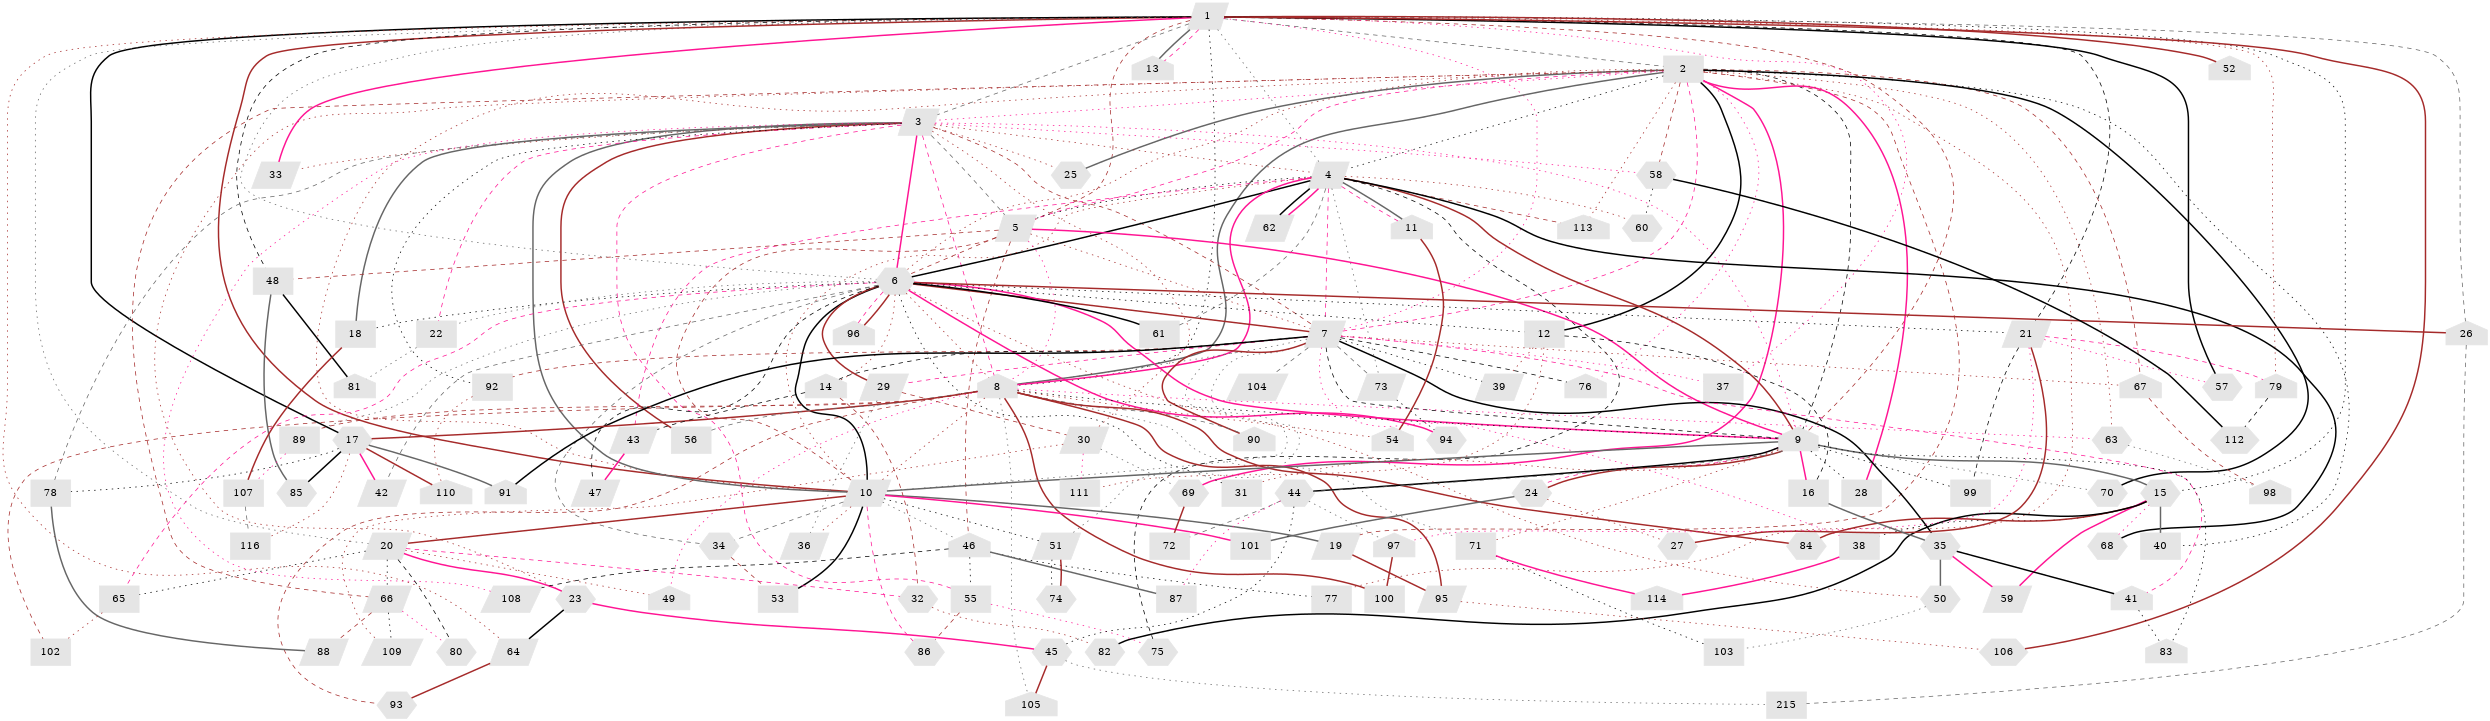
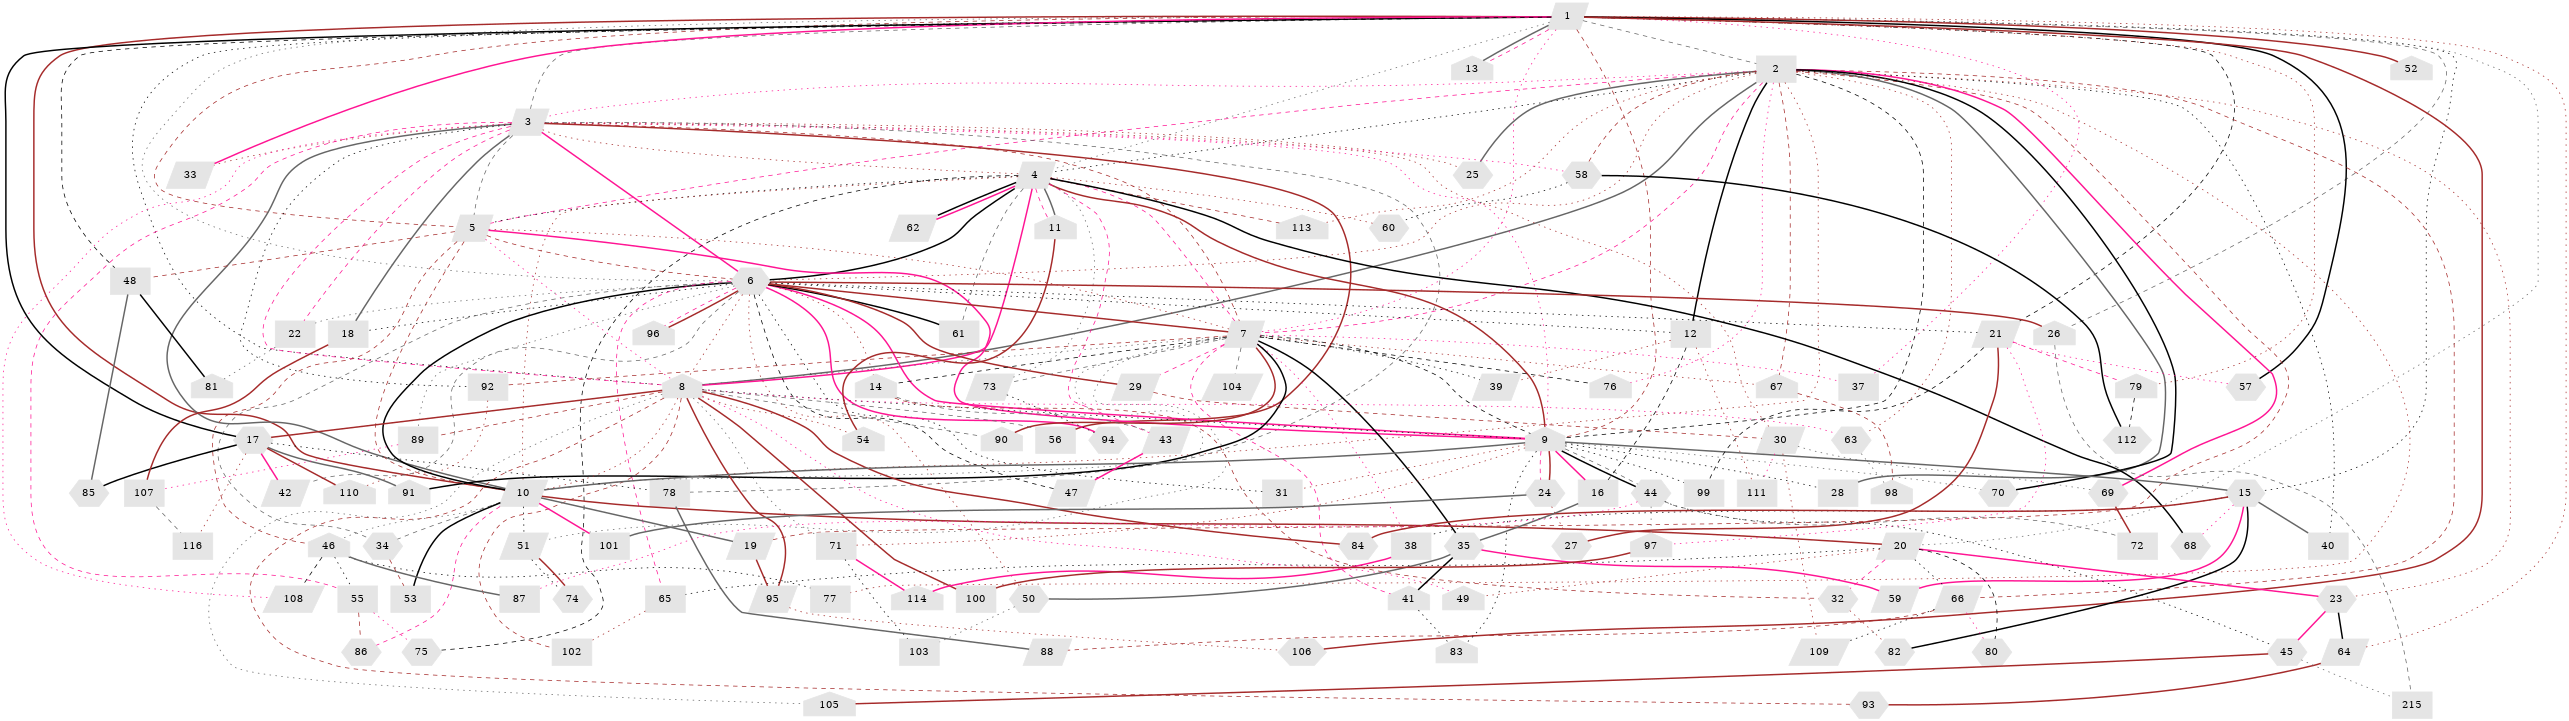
  graph {
    node [color=gray90 shape=box style=filled]
    edge [color=brown style=dotted]
    1 [shape=parallelogram]
    2
    3 [shape=parallelogram]
    4 [shape=parallelogram]
    5 [shape=parallelogram]
    6 [shape=hexagon]
    7 [shape=parallelogram]
    8 [shape=house]
    9 [shape=house]
    10 [shape=parallelogram]
    13 [shape=house]
    15 [shape=hexagon]
    17 [shape=hexagon]
    20 [shape=parallelogram]
    21 [shape=parallelogram]
    26 [shape=house]
    33 [shape=parallelogram]
    37
    48
    52 [shape=house]
    57 [shape=hexagon]
    64 [shape=parallelogram]
    79 [shape=house]
    106 [shape=hexagon]
    12
    19 [shape=parallelogram]
    23 [shape=hexagon]
    25 [shape=hexagon]
    28
    40
    58 [shape=hexagon]
    63 [shape=hexagon]
    66 [shape=parallelogram]
    67 [shape=house]
    69 [shape=hexagon]
    70 [shape=hexagon]
    76 [shape=house]
    77
    113 [shape=house]
    18
    22
    30 [shape=parallelogram]
    55
    56
    78
    92
    108 [shape=parallelogram]
    11 [shape=house]
    43 [shape=parallelogram]
    60 [shape=hexagon]
    61
    62 [shape=parallelogram]
    68 [shape=hexagon]
    73 [shape=parallelogram]
    75 [shape=hexagon]
    46 [shape=house]
    14 [shape=house]
    29 [shape=parallelogram]
    31
    34 [shape=hexagon]
    42 [shape=parallelogram]
    47 [shape=parallelogram]
    50 [shape=hexagon]
    65
    89
    94 [shape=hexagon]
    96 [shape=house]
    35 [shape=hexagon]
    38
    39 [shape=parallelogram]
    41 [shape=house]
    51 [shape=parallelogram]
    90 [shape=house]
    91 [shape=house]
    104 [shape=parallelogram]
    49 [shape=house]
    54 [shape=house]
    71
    84 [shape=hexagon]
    93 [shape=hexagon]
    95 [shape=parallelogram]
    100
    102
    105 [shape=house]
    16
    24 [shape=hexagon]
    44 [shape=hexagon]
    83 [shape=house]
    99
-   36 [shape=parallelogram]
    53
    86 [shape=hexagon]
    101
    59 [shape=parallelogram]
    82 [shape=hexagon]
    85 [shape=hexagon]
    110 [shape=house]
    116
    32 [shape=hexagon]
    80 [shape=hexagon]
    27 [shape=hexagon]
    97 [shape=house]
    n103 [label=215]
    81 [shape=house]
    112 [shape=hexagon]
    111
    45 [shape=hexagon]
    98 [shape=house]
    109 [shape=parallelogram]
    88 [shape=parallelogram]
    72
    107
    87
    103
    114 [shape=house]
    74 [shape=hexagon]
    1 -- 2 [color=gray40 style=dashed]
    1 -- 3 [color=gray40 style=dashed]
    1 -- 4 [color=gray40]
    1 -- 5 [style=dashed]
    1 -- 6 [color=gray40]
    1 -- 7 [color=deeppink]
    1 -- 8 [color=black]
    1 -- 9 [style=dashed]
    1 -- 10 [style=bold]
    1 -- 13 [color=gray40 style=bold]
    1 -- 13 [color=deeppink style=dashed]
    1 -- 15 [color=black]
    1 -- 17 [color=black style=bold]
    1 -- 20 [color=gray40]
    1 -- 21 [color=black style=dashed]
    1 -- 26 [color=gray40 style=dashed]
    1 -- 33 [color=deeppink style=bold]
    1 -- 37 [color=deeppink]
    1 -- 48 [color=black style=dashed]
    1 -- 52 [style=bold]
    1 -- 57 [color=black style=bold]
    1 -- 64
    1 -- 79
    1 -- 106 [style=bold]
    2 -- 3 [color=deeppink]
    2 -- 4 [color=black]
    2 -- 5 [color=deeppink style=dashed]
    2 -- 6
    2 -- 7 [color=deeppink style=dashed]
    2 -- 8 [color=gray40 style=bold]
    2 -- 9 [color=black style=dashed]
    2 -- 10
    2 -- 12 [color=black style=bold]
    2 -- 19 [style=dashed]
    2 -- 23
    2 -- 25 [color=gray40 style=bold]
-   2 -- 28 [color=deeppink style=bold]
+   2 -- 28 [color=gray40 style=bold]
    2 -- 40 [color=black]
    2 -- 58 [style=dashed]
    2 -- 63
    2 -- 66 [style=dashed]
    2 -- 67 [style=dashed]
    2 -- 69 [color=deeppink style=bold]
    2 -- 70 [color=black style=bold]
    2 -- 76 [color=deeppink]
    2 -- 77
    2 -- 113
    3 -- 4
    3 -- 5 [color=gray40 style=dashed]
    3 -- 6 [color=deeppink style=bold]
    3 -- 7 [style=dashed]
    3 -- 8 [color=deeppink style=dashed]
    3 -- 9 [color=deeppink]
    3 -- 10 [color=gray40 style=bold]
    3 -- 33
    3 -- 25
    3 -- 58 [color=deeppink]
    3 -- 18 [color=gray40 style=bold]
    3 -- 22 [color=deeppink style=dashed]
    3 -- 30
    3 -- 55 [color=deeppink style=dashed]
    3 -- 56 [style=bold]
    3 -- 78 [color=gray40 style=dashed]
    3 -- 92 [color=black]
    3 -- 108 [color=deeppink]
    4 -- 5 [color=black]
    4 -- 6 [color=black style=bold]
    4 -- 7 [color=deeppink style=dashed]
    4 -- 8 [color=deeppink style=bold]
    4 -- 9 [style=bold]
    4 -- 10
    4 -- 113 [style=dashed]
    4 -- 11 [color=deeppink style=dashed]
    4 -- 11 [color=gray40 style=bold]
    4 -- 43 [color=deeppink style=dashed]
    4 -- 60
    4 -- 61 [color=gray40 style=dashed]
    4 -- 62 [color=black style=bold]
    4 -- 62 [color=deeppink style=bold]
    4 -- 68 [color=black style=bold]
    4 -- 73 [color=gray40]
    4 -- 75 [color=black style=dashed]
    5 -- 6 [style=dashed]
    5 -- 7
    5 -- 8 [color=deeppink]
    5 -- 9 [color=deeppink style=bold]
    5 -- 10 [style=dashed]
    5 -- 48 [style=dashed]
    5 -- 46 [style=dashed]
    6 -- 7 [style=bold]
    6 -- 8
    6 -- 9 [color=deeppink style=bold]
    6 -- 10 [color=black style=bold]
    6 -- 21 [color=black]
    6 -- 26 [style=bold]
    6 -- 12 [color=black]
    6 -- 18 [color=black]
    6 -- 22 [color=gray40]
    6 -- 61 [color=black style=bold]
    6 -- 14
    6 -- 29 [style=bold]
    6 -- 31 [color=black]
    6 -- 34 [color=gray40 style=dashed]
    6 -- 42 [color=gray40 style=dashed]
    6 -- 47 [color=black style=dashed]
    6 -- 50
    6 -- 65 [color=deeppink style=dashed]
    6 -- 89 [color=gray40]
    6 -- 94 [color=deeppink style=bold]
    6 -- 96 [color=deeppink style=dashed]
    6 -- 96 [style=bold]
    7 -- 8 [color=gray40]
    7 -- 9 [color=black style=dashed]
    7 -- 10 [color=gray40]
    7 -- 37 [color=deeppink]
    7 -- 67
    7 -- 76 [color=black style=dashed]
    7 -- 92 [style=dashed]
    7 -- 73 [color=gray40 style=dashed]
    7 -- 14 [color=black style=dashed]
    7 -- 29 [color=deeppink style=dashed]
    7 -- 35 [color=black style=bold]
    7 -- 38 [color=deeppink]
    7 -- 39 [color=black]
    7 -- 41 [color=deeppink style=dashed]
    7 -- 51 [color=gray40]
    7 -- 90 [style=bold]
    7 -- 91 [color=black style=bold]
    7 -- 104 [color=gray40 style=dashed]
    8 -- 9 [color=black]
    8 -- 10
    8 -- 17 [style=bold]
    8 -- 63 [color=deeppink]
    8 -- 56 [color=gray40 style=dashed]
    8 -- 89 [style=dashed]
    8 -- 90 [color=gray40 style=dashed]
    8 -- 49 [color=deeppink]
    8 -- 54
    8 -- 71 [color=gray40]
    8 -- 84 [style=bold]
    8 -- 93 [style=dashed]
    8 -- 95 [style=bold]
    8 -- 100 [style=bold]
    8 -- 102 [style=dashed]
    8 -- 105 [color=gray40]
    9 -- 10 [color=gray40 style=bold]
    9 -- 15 [color=gray40 style=bold]
    9 -- 28 [color=black]
    9 -- 70 [color=gray40]
    9 -- 31
    9 -- 71
    9 -- 16 [color=deeppink style=bold]
    9 -- 24 [color=deeppink style=dashed]
    9 -- 24 [style=bold]
    9 -- 44 [color=black style=bold]
    9 -- 44 [color=gray40 style=dashed]
    9 -- 83 [color=black]
    9 -- 99 [color=black]
    10 -- 20 [style=bold]
    10 -- 19 [color=gray40 style=bold]
    10 -- 46 [color=gray40]
    10 -- 34 [color=gray40 style=dashed]
    10 -- 51 [color=black]
-   10 -- 36
    10 -- 53 [color=black style=bold]
    10 -- 86 [color=deeppink style=dashed]
    10 -- 101 [color=deeppink style=bold]
    15 -- 40 [color=gray40 style=bold]
    15 -- 68 [color=deeppink]
    15 -- 38 [color=black]
    15 -- 84 [style=bold]
    15 -- 59 [color=deeppink style=bold]
    15 -- 82 [color=black style=bold]
    17 -- 78 [color=black]
    17 -- 42 [color=deeppink style=bold]
    17 -- 91 [color=gray40 style=bold]
    17 -- 85 [color=black style=bold]
    17 -- 110 [style=bold]
    17 -- 116
    20 -- 23 [color=deeppink style=bold]
    20 -- 66 [color=black]
    20 -- 65 [color=black]
    20 -- 49
    20 -- 32 [color=deeppink style=dashed]
    20 -- 80 [color=black style=dashed]
    21 -- 57 [color=deeppink]
    21 -- 79 [color=deeppink style=dashed]
    21 -- 99 [color=black style=dashed]
    21 -- 27 [style=bold]
    21 -- 97 [color=deeppink]
    26 -- n103 [color=gray40 style=dashed]
    48 -- 85 [color=gray40 style=bold]
    48 -- 81 [color=black style=bold]
    64 -- 93 [style=bold]
    79 -- 112 [color=black style=dashed]
    12 -- 39
    12 -- 16 [color=black style=dashed]
    12 -- 111
    19 -- 95 [style=bold]
    23 -- 64 [color=black style=bold]
    23 -- 45 [color=deeppink style=bold]
    58 -- 60 [color=black]
    58 -- 112 [color=black style=bold]
    63 -- 98 [color=gray40]
    66 -- 80 [color=deeppink]
    66 -- 109 [color=black]
    66 -- 88 [style=dashed]
    67 -- 98 [style=dashed]
    69 -- 72 [style=bold]
    18 -- 107 [style=bold]
    22 -- 81 [color=gray40]
    30 -- 69 [color=gray40]
    30 -- 111 [color=deeppink]
    30 -- 109
    55 -- 75 [color=deeppink]
    55 -- 86 [style=dashed]
    78 -- 88 [color=gray40 style=bold]
    92 -- 110
    11 -- 54 [style=bold]
    43 -- 47 [color=deeppink style=bold]
    73 -- 94 [color=black]
    46 -- 77 [color=black]
    46 -- 55 [color=black]
    46 -- 108 [color=black style=dashed]
    46 -- 87 [color=gray40 style=bold]
-   14 -- 43 [color=black style=dashed]
+   14 -- 43 [color=gray40 style=dashed]
    14 -- 32 [style=dashed]
    29 -- 30 [style=dashed]
-   29 -- 36 [color=gray40]
    34 -- 53 [style=dashed]
    50 -- 103 [color=gray40]
    65 -- 102
    89 -- 107 [color=deeppink]
    35 -- 50 [color=gray40 style=bold]
    35 -- 41 [color=black style=bold]
    35 -- 59 [color=deeppink style=bold]
    38 -- 114 [color=deeppink style=bold]
    41 -- 83 [color=black]
    51 -- 74 [color=black]
    51 -- 74 [style=bold]
    71 -- 103 [color=black]
    71 -- 114 [color=deeppink style=bold]
    95 -- 106
    16 -- 35 [color=gray40 style=bold]
    24 -- 101 [color=gray40 style=bold]
    24 -- 27
    44 -- 97 [color=gray40]
    44 -- 45 [color=black]
    44 -- 72 [color=gray40 style=dashed]
    44 -- 87 [color=deeppink]
    32 -- 82
    97 -- 100 [style=bold]
    45 -- 105 [style=bold]
    45 -- n103 [color=gray40]
    107 -- 116 [color=gray40 style=dashed]
  }
